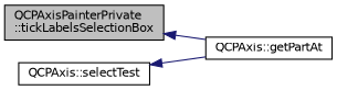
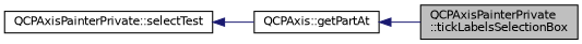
  digraph {
    rankdir=LR
    node [color=black fillcolor=white fontname=Helvetica fontsize=10 shape=record style=filled]
    edge [color=midnightblue dir=back fontname=Helvetica fontsize=10 labelfontname=Helvetica labelfontsize=10 style=solid]
    n1 [fillcolor=grey75 fontcolor=black height=0.2 label="QCPAxisPainterPrivate\l::tickLabelsSelectionBox" width=0.4]
    n2 [height=0.2 label="QCPAxis::getPartAt" width=0.4]
-   n3 [height=0.2 label="QCPAxis::selectTest" width=0.4]
-   n1 -> n2
+   n3 [height=0.2 label="QCPAxisPainterPrivate::selectTest" width=0.4]
+   n2 -> n1
    n3 -> n2
  }
